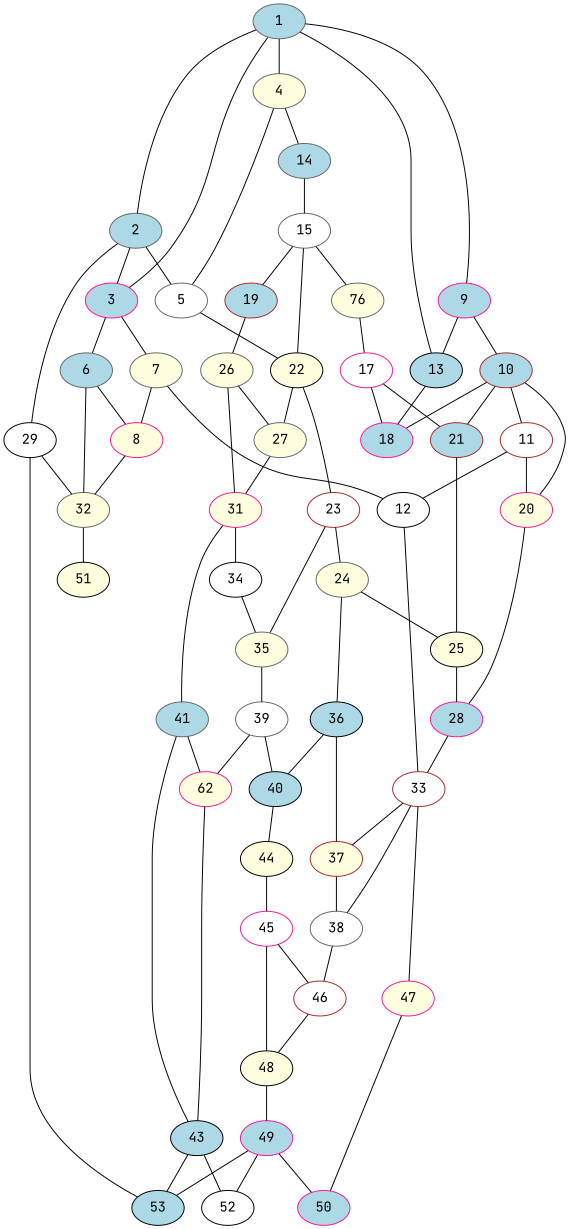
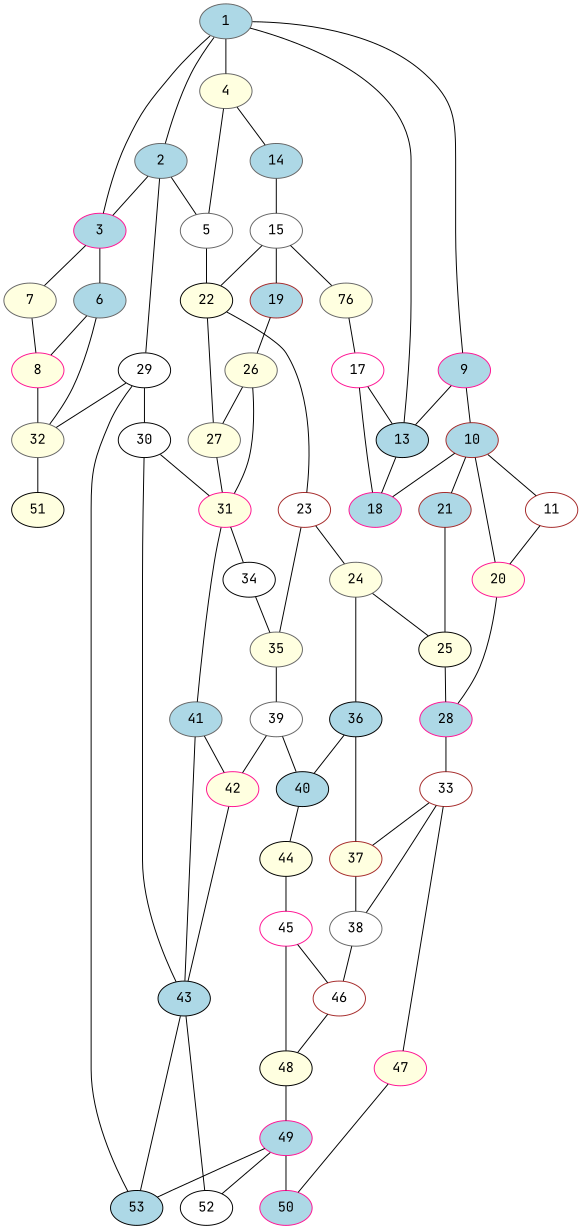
  graph {
    fontname="JetBrains Mono"
    node [color=gray40 fillcolor=lightblue fontname="JetBrains Mono" style=filled]
    edge [fontname="JetBrains Mono" weight=1.0]
    1
    2
    3 [color=deeppink]
    4 [fillcolor=lightyellow]
    9 [color=deeppink]
    13 [color=black]
    5 [fillcolor=white]
    29 [color=black fillcolor=white]
    6
    7 [fillcolor=lightyellow]
    14
    10 [color=brown]
    18 [color=deeppink]
    22 [color=black fillcolor=lightyellow]
    32 [fillcolor=lightyellow]
+   30 [color=black fillcolor=white]
    53 [color=black]
    8 [color=deeppink fillcolor=lightyellow]
-   12 [color=black fillcolor=white]
    15 [fillcolor=white]
    19 [color=brown]
    26 [fillcolor=lightyellow]
    51 [color=black fillcolor=lightyellow]
    33 [color=brown fillcolor=white]
    11 [color=brown fillcolor=white]
    20 [color=deeppink fillcolor=lightyellow]
    21 [color=brown]
    28 [color=deeppink]
    25 [color=black fillcolor=lightyellow]
    37 [color=brown fillcolor=lightyellow]
    38 [fillcolor=white]
    47 [color=deeppink fillcolor=lightyellow]
    n33 [fillcolor=lightyellow label=76]
    17 [color=deeppink fillcolor=white]
    23 [color=brown fillcolor=white]
    27 [fillcolor=lightyellow]
    31 [color=deeppink fillcolor=lightyellow]
    24 [fillcolor=lightyellow]
    35 [fillcolor=lightyellow]
    36 [color=black]
    39 [fillcolor=white]
    40 [color=black]
    34 [color=black fillcolor=white]
    41
    43 [color=black]
    52 [color=black fillcolor=white]
-   42 [color=deeppink fillcolor=lightyellow label=62]
+   42 [color=deeppink fillcolor=lightyellow]
    46 [color=brown fillcolor=white]
    50 [color=deeppink]
    44 [color=black fillcolor=lightyellow]
    48 [color=black fillcolor=lightyellow]
    45 [color=deeppink fillcolor=white]
    49 [color=deeppink]
    1 -- 2
    1 -- 3
    1 -- 4
    1 -- 9
    1 -- 13
    2 -- 3
    2 -- 5
    2 -- 29
    3 -- 6
    3 -- 7
    4 -- 5
    4 -- 14
    9 -- 13
    9 -- 10
    13 -- 18
    5 -- 22
    29 -- 32
+   29 -- 30
    29 -- 53
    6 -- 32
    6 -- 8
    7 -- 8
-   7 -- 12
    14 -- 15 [weight=2.0]
    10 -- 18
    10 -- 11
    10 -- 20
    10 -- 21 [weight=2.0]
    22 -- 23
    22 -- 27
    32 -- 51
+   30 -- 31
+   30 -- 43
    8 -- 32
-   12 -- 33
    15 -- 22
    15 -- 19
    15 -- n33 [weight=2.0]
    19 -- 26
    26 -- 27
    26 -- 31
    33 -- 37
    33 -- 38
    33 -- 47 [weight=2.0]
-   11 -- 12
    11 -- 20
    20 -- 28
    21 -- 25
    28 -- 33
    25 -- 28
    37 -- 38
    38 -- 46
    47 -- 50 [weight=2.0]
    n33 -- 17
    17 -- 18
-   17 -- 21
+   17 -- 13
    23 -- 24
    23 -- 35
    27 -- 31
    31 -- 34 [weight=2.0]
    31 -- 41
    24 -- 25
    24 -- 36
    35 -- 39
    36 -- 37
    36 -- 40
    39 -- 40
    39 -- 42
    40 -- 44
    34 -- 35
    41 -- 43
    41 -- 42
    43 -- 53
    43 -- 52 [weight=2.0]
    42 -- 43
    46 -- 48
    44 -- 45 [weight=2.0]
    48 -- 49 [weight=2.0]
    45 -- 46
    45 -- 48 [weight=3.0]
    49 -- 53
    49 -- 52
    49 -- 50 [weight=2.0]
  }
